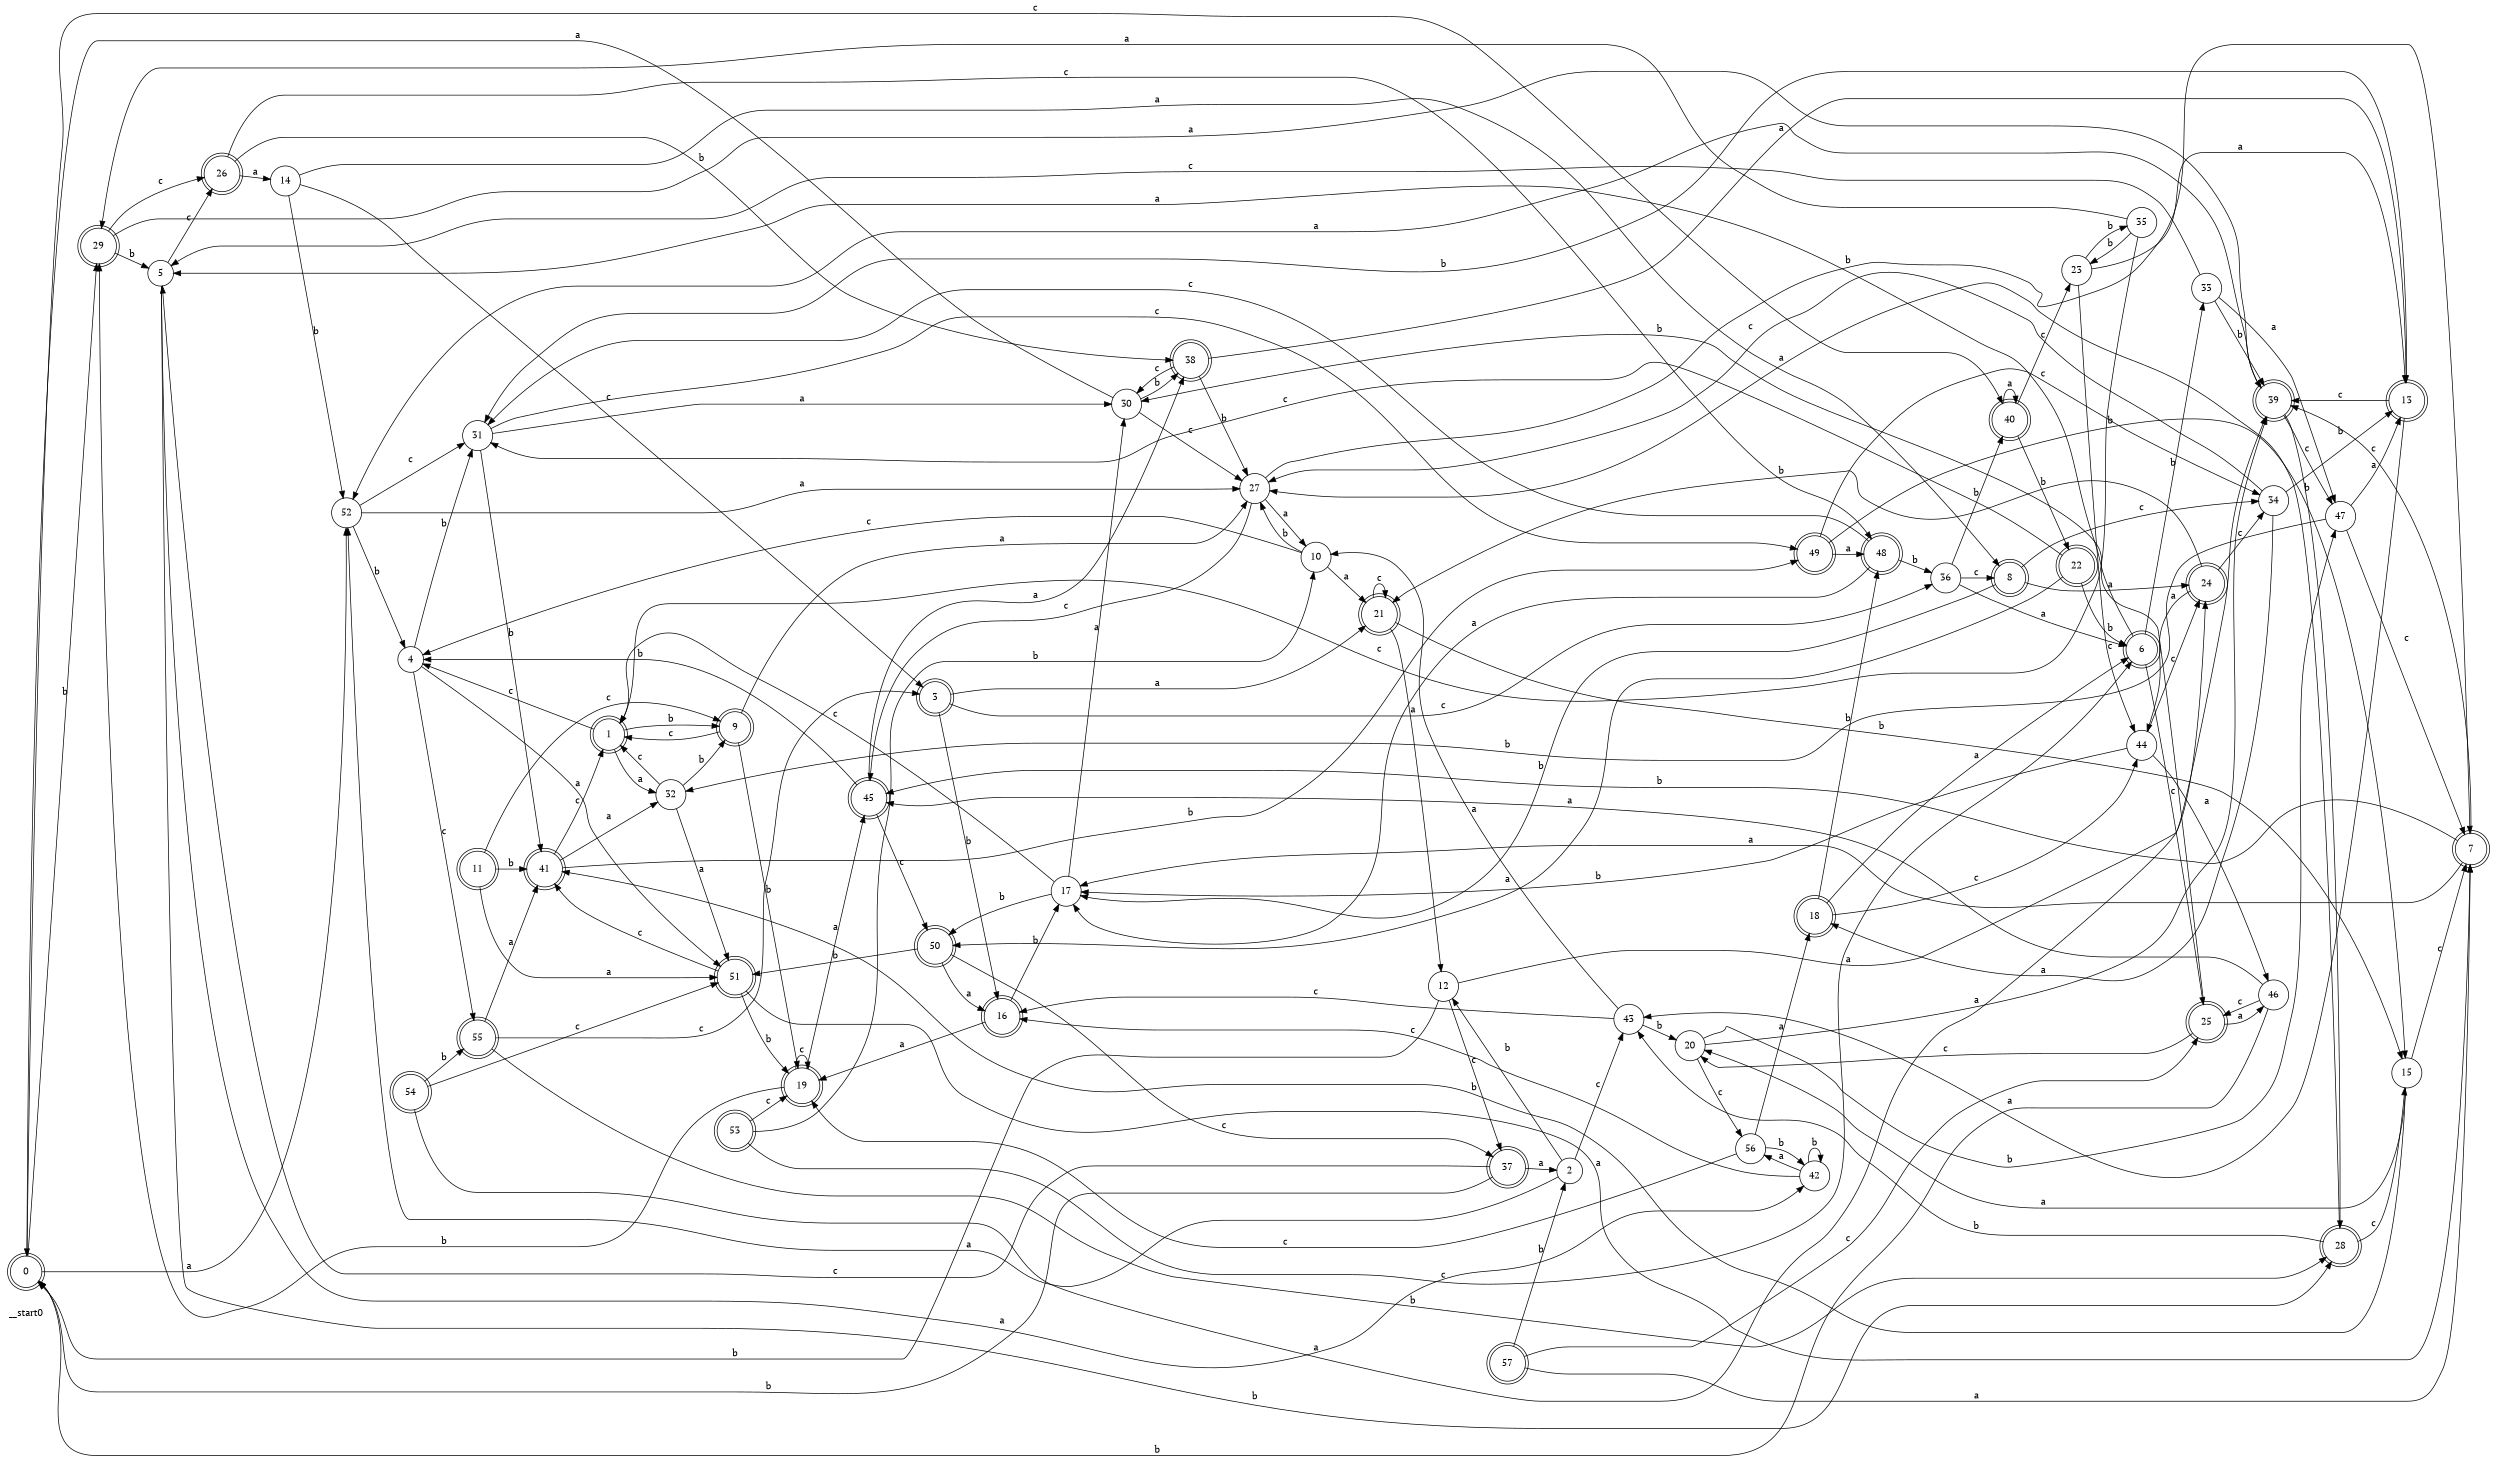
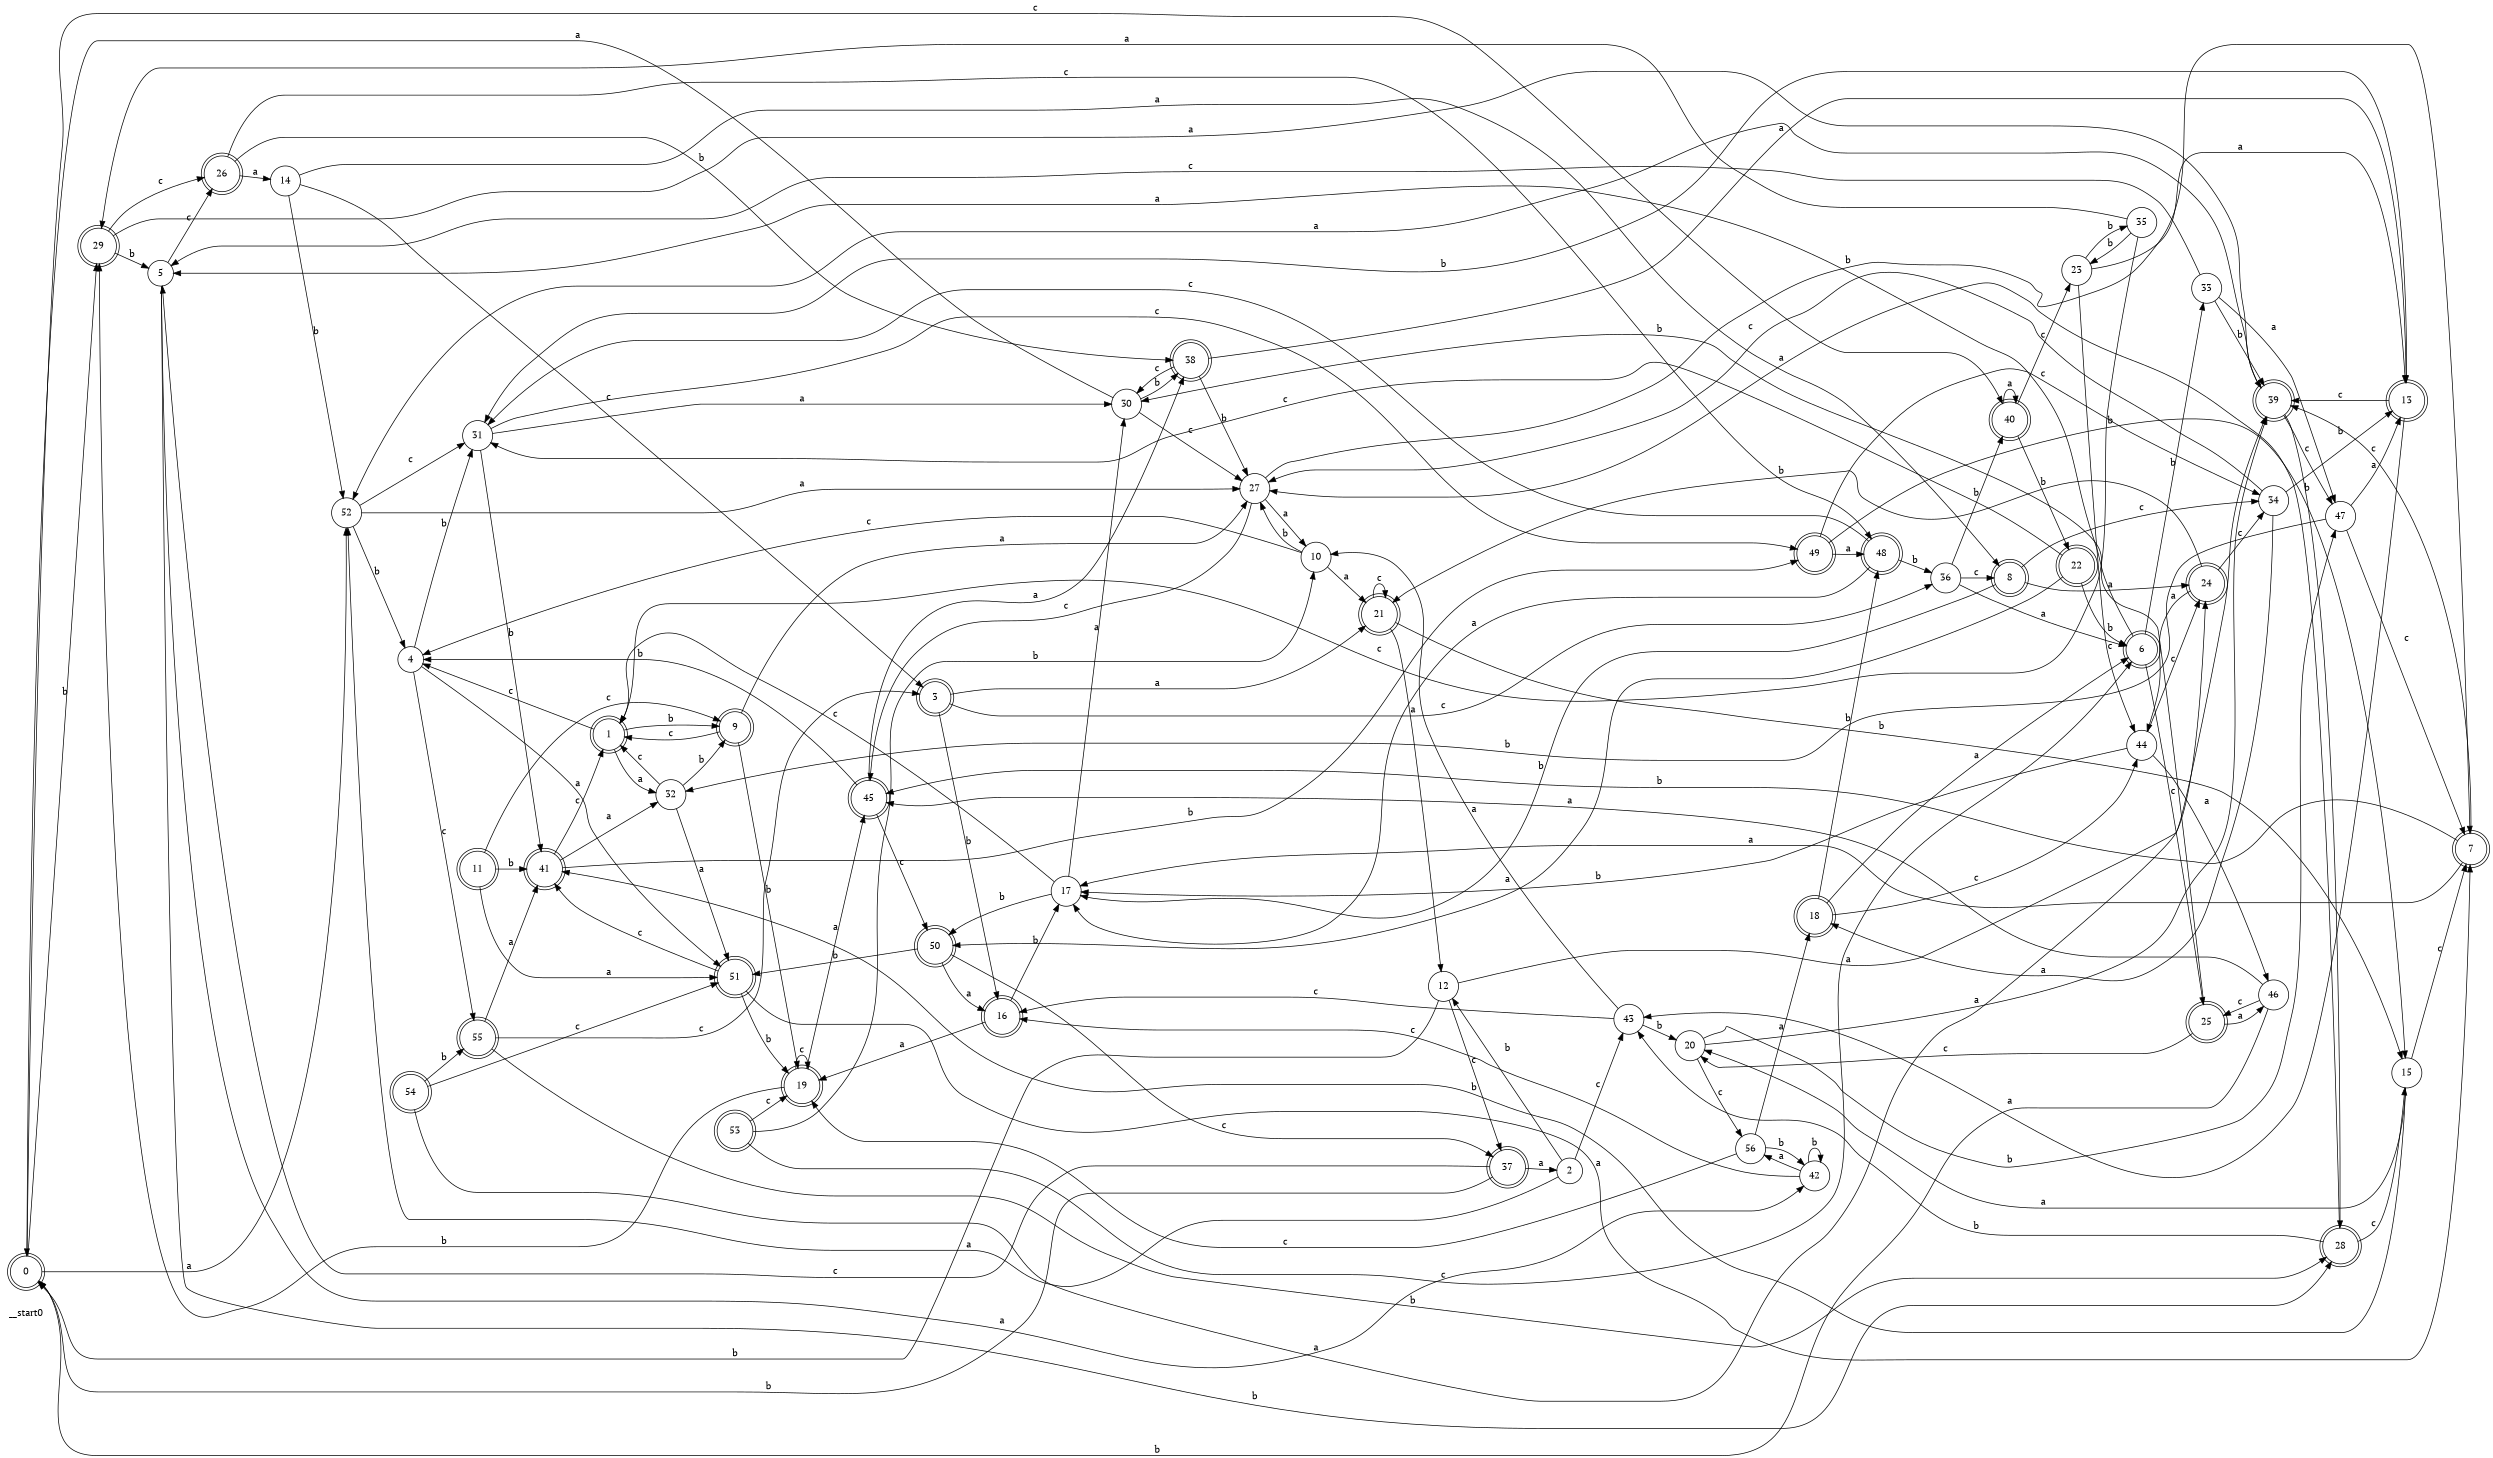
  digraph {
    fontname="PT Serif"
    rankdir=LR
    node [fontname="PT Serif" shape=doublecircle color=black fillcolor=white style="rounded,filled"]
    edge [fontname="PT Serif"]
    __start0 [shape=none color="" fillcolor="" style=""]
    n2 [label=0]
    n3 [label=29]
    n4 [label=40]
    n5 [label=52 shape=circle style=filled]
    n6 [label=5 shape=circle style=filled]
    n7 [label=26]
    n8 [label=39]
    n9 [label=22]
    n10 [label=23 shape=circle style=filled]
    n11 [label=4 shape=circle style=filled]
    n12 [label=31 shape=circle style=filled]
    n13 [label=27 shape=circle style=filled]
    n14 [label=1]
    n15 [label=9]
    n16 [label=32 shape=circle style=filled]
    n17 [label=51]
    n18 [label=55]
    n19 [label=19]
    n20 [label=2 shape=circle style=filled]
    n21 [label=12 shape=circle style=filled]
    n22 [label=43 shape=circle style=filled]
    n23 [label=37]
    n24 [label=16]
    n25 [label=10 shape=circle style=filled]
    n26 [label=20 shape=circle style=filled]
    n27 [label=3]
    n28 [label=21]
    n29 [label=36 shape=circle style=filled]
    n30 [label=17 shape=circle style=filled]
    n31 [label=15 shape=circle style=filled]
    n32 [label=6]
    n33 [label=8]
    n34 [label=41]
    n35 [label=30 shape=circle style=filled]
    n36 [label=49]
    n37 [label=7]
    n38 [label=28]
    n39 [label=42 shape=circle style=filled]
    n40 [label=14 shape=circle style=filled]
    n41 [label=48]
    n42 [label=38]
    n43 [label=56 shape=circle style=filled]
    n44 [label=25]
    n45 [label=33 shape=circle style=filled]
    n46 [label=46 shape=circle style=filled]
    n47 [label=47 shape=circle style=filled]
    n48 [label=45]
    n49 [label=50]
    n50 [label=24]
    n51 [label=34 shape=circle style=filled]
    n52 [label=44 shape=circle style=filled]
    n53 [label=13]
    n54 [label=18]
    n55 [label=11]
    n56 [label=35 shape=circle style=filled]
    n57 [label=53]
    n58 [label=54]
-   n59 [label=57]
    n2 -> n3 [label=b]
    n2 -> n4 [label=c]
    n2 -> n5 [label=a]
    n3 -> n6 [label=b]
    n3 -> n7 [label=c]
    n3 -> n8 [label=a]
    n4 -> n4 [label=a]
    n4 -> n9 [label=b]
    n4 -> n10 [label=c]
    n5 -> n11 [label=b]
    n5 -> n12 [label=c]
    n5 -> n13 [label=a]
    n6 -> n7 [label=c]
    n6 -> n38 [label=b]
    n6 -> n39 [label=a]
    n7 -> n40 [label=a]
    n7 -> n41 [label=c]
    n7 -> n42 [label=b]
    n8 -> n5 [label=a]
    n8 -> n38 [label=b]
    n8 -> n47 [label=c]
    n9 -> n12 [label=c]
    n9 -> n32 [label=b]
    n9 -> n49 [label=a]
    n10 -> n52 [label=c]
    n10 -> n53 [label=a]
    n10 -> n56 [label=b]
    n11 -> n12 [label=b]
    n11 -> n17 [label=a]
    n11 -> n18 [label=c]
    n12 -> n34 [label=b]
    n12 -> n35 [label=a]
    n12 -> n36 [label=c]
    n13 -> n25 [label=a]
    n13 -> n37 [label=b]
    n13 -> n48 [label=c]
    n14 -> n11 [label=c]
    n14 -> n15 [label=b]
    n14 -> n16 [label=a]
    n15 -> n13 [label=a]
    n15 -> n14 [label=c]
    n15 -> n19 [label=b]
    n16 -> n14 [label=c]
    n16 -> n15 [label=b]
    n16 -> n17 [label=a]
    n17 -> n19 [label=b]
    n17 -> n34 [label=c]
    n17 -> n37 [label=a]
    n18 -> n27 [label=c]
    n18 -> n34 [label=a]
    n18 -> n38 [label=b]
    n19 -> n3 [label=b]
    n19 -> n19 [label=c]
    n19 -> n48 [label=a]
    n20 -> n5 [label=a]
    n20 -> n21 [label=b]
    n20 -> n22 [label=c]
    n21 -> n2 [label=b]
    n21 -> n8 [label=a]
    n21 -> n23 [label=c]
    n22 -> n24 [label=c]
    n22 -> n25 [label=a]
    n22 -> n26 [label=b]
    n23 -> n2 [label=b]
    n23 -> n6 [label=c]
    n23 -> n20 [label=a]
    n24 -> n19 [label=a]
    n24 -> n30 [label=b]
    n25 -> n11 [label=c]
    n25 -> n13 [label=b]
    n25 -> n28 [label=a]
    n26 -> n8 [label=a]
    n26 -> n43 [label=c]
    n26 -> n47 [label=b]
    n27 -> n24 [label=b]
    n27 -> n28 [label=a]
    n27 -> n29 [label=c]
    n28 -> n21 [label=a]
    n28 -> n28 [label=c]
    n28 -> n31 [label=b]
    n29 -> n4 [label=b]
    n29 -> n32 [label=a]
    n29 -> n33 [label=c]
    n30 -> n14 [label=c]
    n30 -> n35 [label=a]
    n30 -> n49 [label=b]
    n31 -> n26 [label=a]
    n31 -> n34 [label=b]
    n31 -> n37 [label=c]
    n32 -> n6 [label=a]
    n32 -> n44 [label=c]
    n32 -> n45 [label=b]
    n33 -> n30 [label=b]
    n33 -> n50 [label=a]
    n33 -> n51 [label=c]
    n34 -> n14 [label=c]
    n34 -> n16 [label=a]
    n34 -> n36 [label=b]
    n35 -> n2 [label=a]
    n35 -> n13 [label=c]
    n35 -> n42 [label=b]
    n36 -> n31 [label=b]
    n36 -> n41 [label=a]
    n36 -> n51 [label=c]
    n37 -> n8 [label=c]
    n37 -> n30 [label=a]
    n37 -> n48 [label=b]
    n38 -> n13 [label=a]
    n38 -> n22 [label=b]
    n38 -> n31 [label=c]
    n39 -> n24 [label=c]
    n39 -> n39 [label=b]
    n39 -> n43 [label=a]
    n40 -> n5 [label=b]
    n40 -> n27 [label=c]
    n40 -> n33 [label=a]
    n41 -> n12 [label=c]
    n41 -> n29 [label=b]
    n41 -> n30 [label=a]
    n42 -> n13 [label=b]
    n42 -> n35 [label=c]
    n42 -> n53 [label=a]
    n43 -> n19 [label=c]
    n43 -> n39 [label=b]
    n43 -> n54 [label=a]
    n44 -> n26 [label=c]
    n44 -> n35 [label=b]
    n44 -> n46 [label=a]
    n45 -> n6 [label=c]
    n45 -> n8 [label=b]
    n45 -> n47 [label=a]
    n46 -> n2 [label=b]
    n46 -> n44 [label=c]
    n46 -> n48 [label=a]
    n47 -> n16 [label=b]
    n47 -> n37 [label=c]
    n47 -> n53 [label=a]
    n48 -> n11 [label=b]
    n48 -> n42 [label=a]
    n48 -> n49 [label=c]
    n49 -> n17 [label=b]
    n49 -> n23 [label=c]
    n49 -> n24 [label=a]
    n50 -> n28 [label=b]
    n50 -> n51 [label=c]
    n50 -> n52 [label=a]
    n51 -> n13 [label=c]
    n51 -> n53 [label=b]
    n51 -> n54 [label=a]
    n52 -> n30 [label=b]
    n52 -> n46 [label=a]
    n52 -> n50 [label=c]
    n53 -> n8 [label=c]
    n53 -> n12 [label=b]
    n53 -> n22 [label=a]
    n54 -> n32 [label=a]
    n54 -> n41 [label=b]
    n54 -> n52 [label=c]
    n55 -> n15 [label=c]
    n55 -> n17 [label=a]
    n55 -> n34 [label=b]
    n56 -> n3 [label=a]
    n56 -> n10 [label=b]
    n56 -> n14 [label=c]
    n57 -> n19 [label=c]
    n57 -> n25 [label=b]
    n57 -> n32 [label=c]
    n58 -> n17 [label=c]
    n58 -> n18 [label=b]
    n58 -> n50 [label=a]
-   n59 -> n20 [label=b]
-   n59 -> n37 [label=a]
-   n59 -> n44 [label=c]
  }
